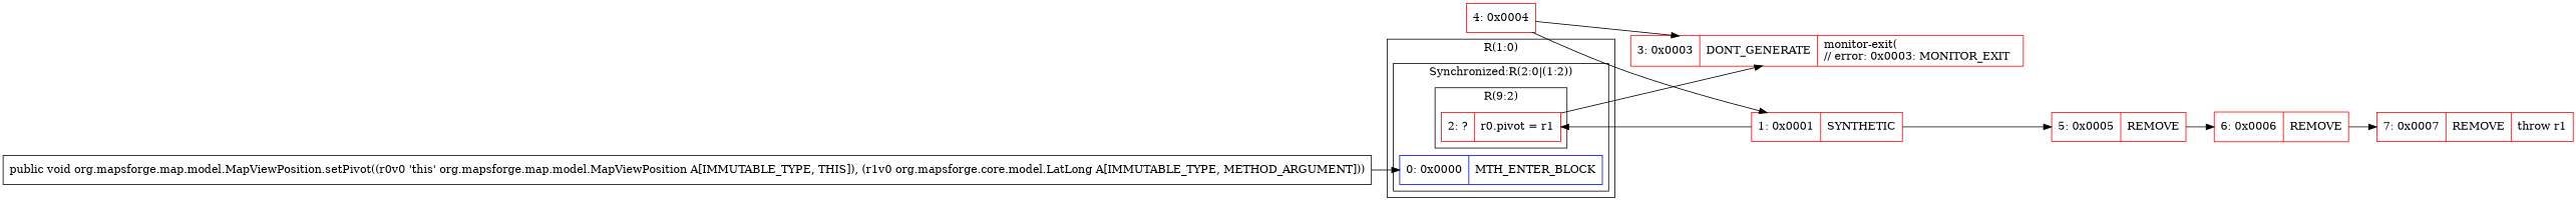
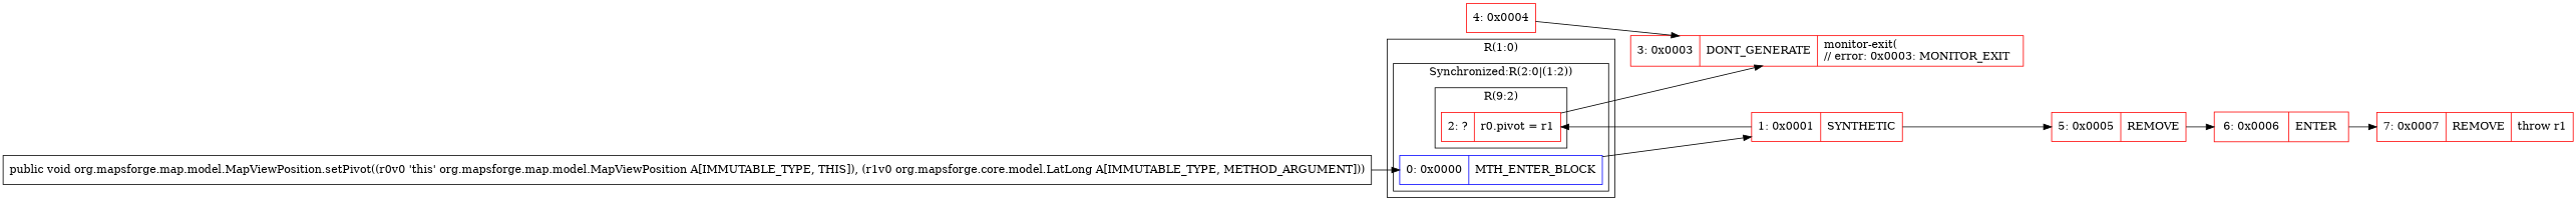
  digraph {
    rankdir=LR
    node [color=red shape=record]
    n1 [label="{2\:\ ?|r0.pivot = r1\l}"]
    n2 [color=blue label="{0\:\ 0x0000|MTH_ENTER_BLOCK\l}"]
    n3 [label="{3\:\ 0x0003|DONT_GENERATE\l|monitor\-exit(\l\/\/ error: 0x0003: MONITOR_EXIT  \l}"]
    n4 [label="{1\:\ 0x0001|SYNTHETIC\l}"]
    n5 [label="{5\:\ 0x0005|REMOVE\l}"]
-   n6 [label="{6\:\ 0x0006|REMOVE\l}"]
+   n6 [label="{6\:\ 0x0006|ENTER\l}"]
    n7 [label="{4\:\ 0x0004}"]
    n8 [label="{7\:\ 0x0007|REMOVE\l|throw r1\l}"]
    n9 [label="{public void org.mapsforge.map.model.MapViewPosition.setPivot((r0v0 'this' org.mapsforge.map.model.MapViewPosition A[IMMUTABLE_TYPE, THIS]), (r1v0 org.mapsforge.core.model.LatLong A[IMMUTABLE_TYPE, METHOD_ARGUMENT])) }" color=""]
    subgraph cluster_1 {
      label="R(1:0)"
      subgraph cluster_2 {
        label="Synchronized:R(2:0|(1:2))"
        n2
        subgraph cluster_3 {
          label="R(9:2)"
          n1
        }
      }
    }
    n1 -> n3
-   n7 -> n4
+   n2 -> n4
    n4 -> n1
    n4 -> n5
    n5 -> n6
    n6 -> n8
    n7 -> n3
    n9 -> n2
  }
